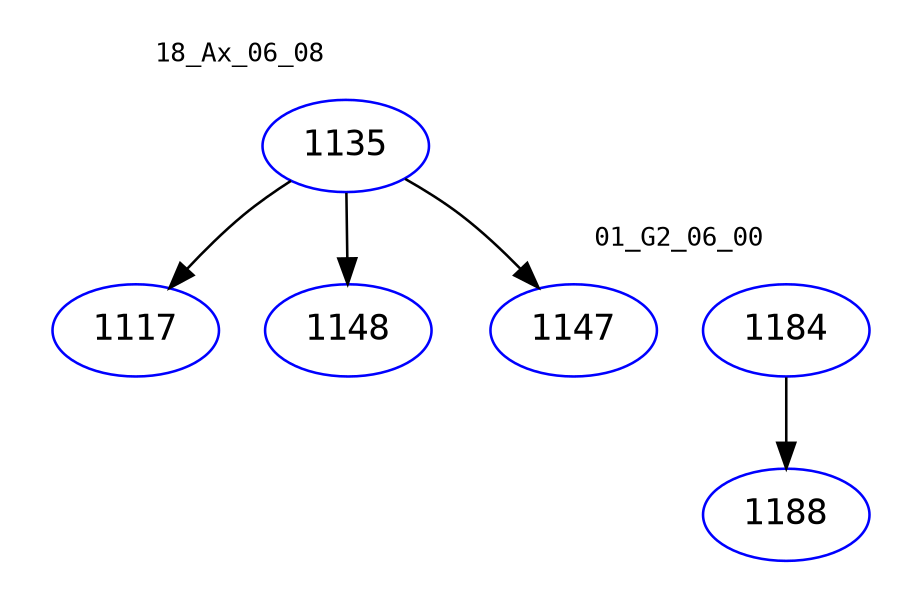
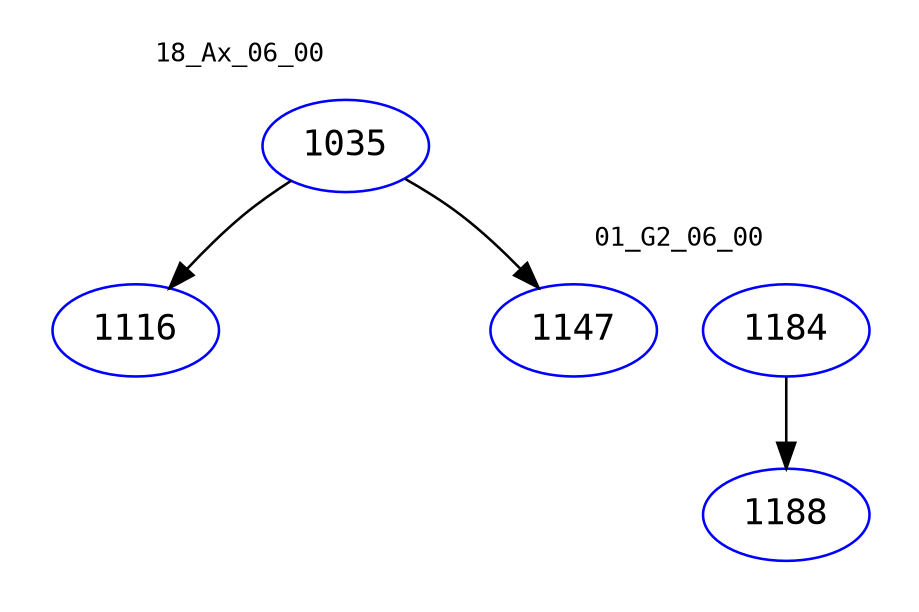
  digraph {
    fontname="DejaVu Sans Mono"
    node [color=blue fontname="DejaVu Sans Mono"]
    edge [color=black fontname="DejaVu Sans Mono"]
-   n1 [label=1135]
-   n2 [label=1117]
-   n3 [label=1148]
+   n1 [label=1035]
+   n2 [label=1116]
    n4 [label=1184]
    n5 [label=1147]
    n6 [label=1188]
    subgraph cluster_1 {
      color=white
      fontsize=10
-     label="18_Ax_06_08"
+     label="18_Ax_06_00"
      n1
      n2
-     n3
    }
    subgraph cluster_2 {
      color=white
      fontsize=10
      label="01_G2_06_00"
      n4
      n5
      n6
    }
    n1 -> n2
-   n1 -> n3
    n1 -> n5
    n4 -> n6
  }
